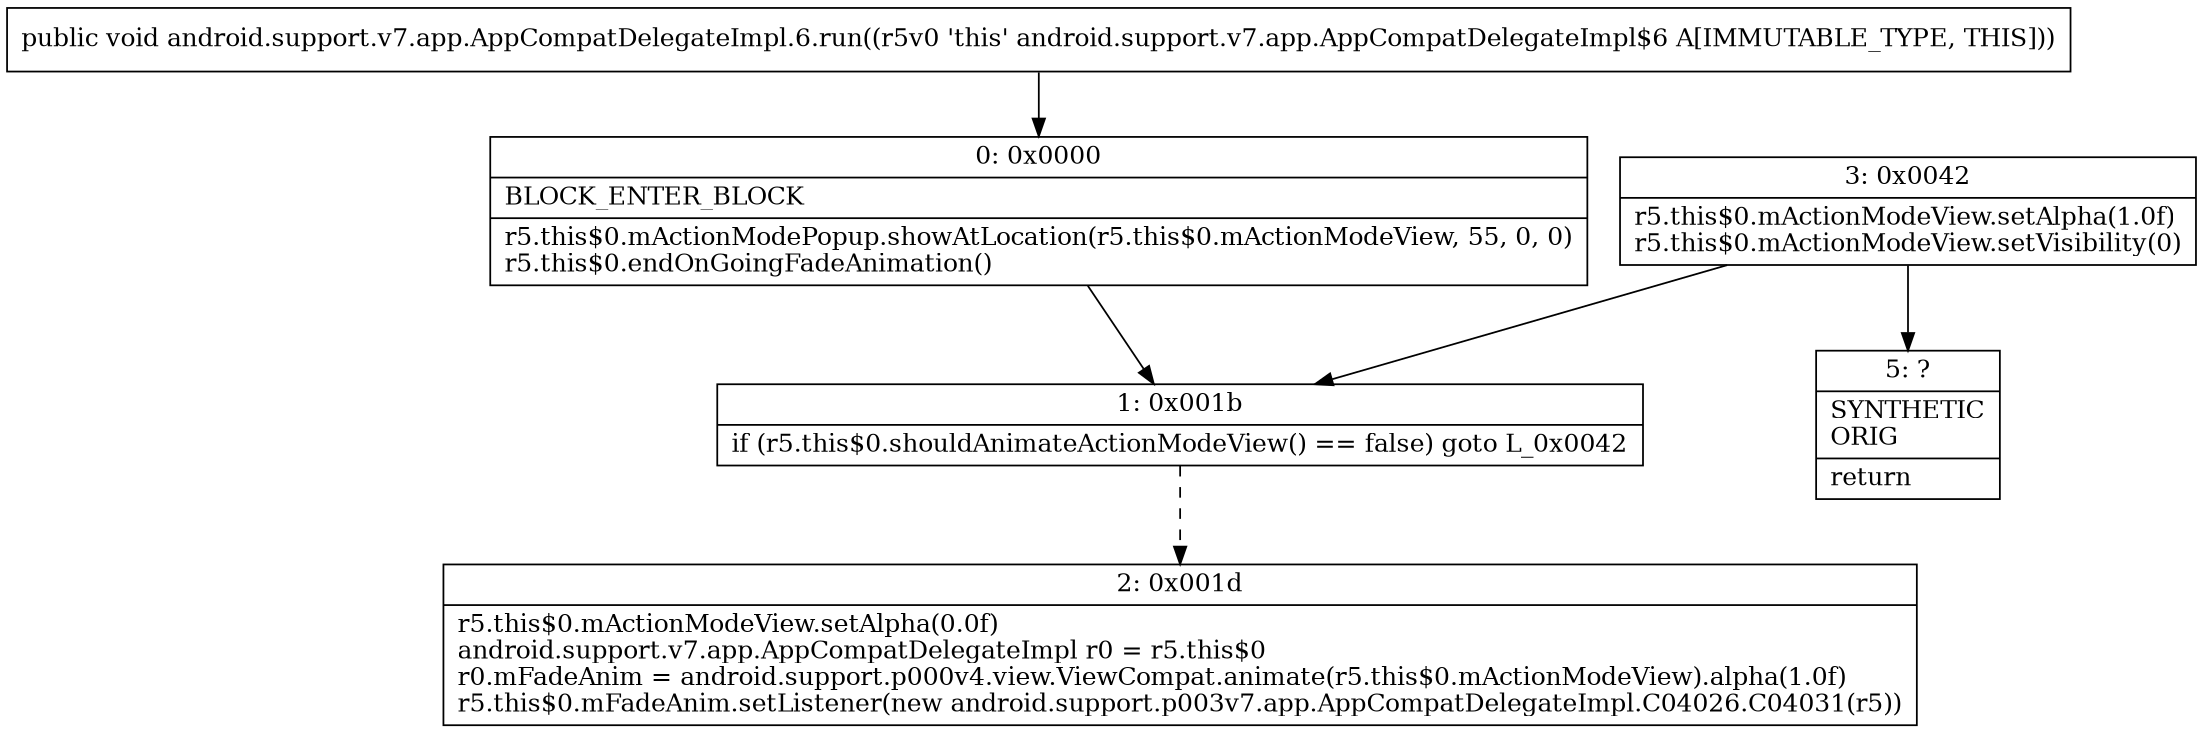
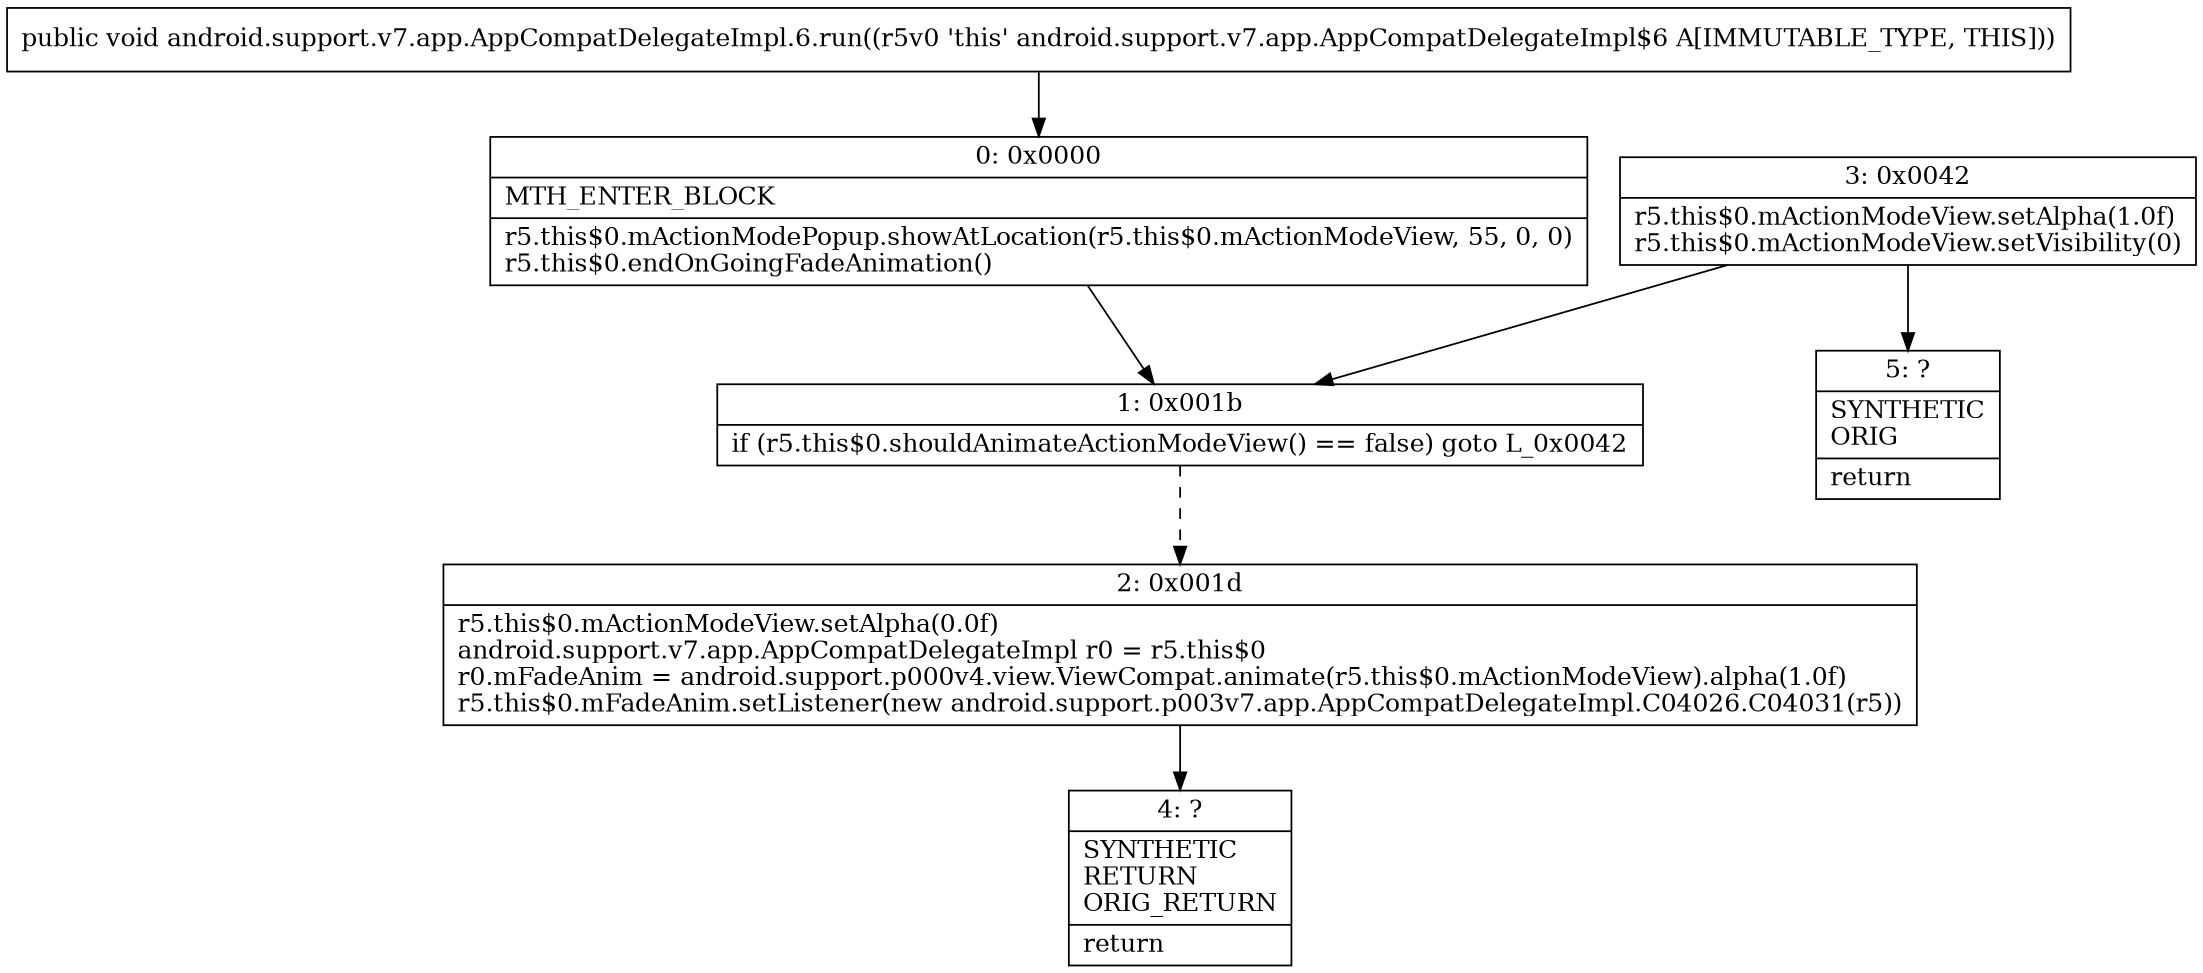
  digraph {
    node [shape=record]
-   n1 [label="{0\:\ 0x0000|BLOCK_ENTER_BLOCK\l|r5.this$0.mActionModePopup.showAtLocation(r5.this$0.mActionModeView, 55, 0, 0)\lr5.this$0.endOnGoingFadeAnimation()\l}"]
+   n1 [label="{0\:\ 0x0000|MTH_ENTER_BLOCK\l|r5.this$0.mActionModePopup.showAtLocation(r5.this$0.mActionModeView, 55, 0, 0)\lr5.this$0.endOnGoingFadeAnimation()\l}"]
    n2 [label="{1\:\ 0x001b|if (r5.this$0.shouldAnimateActionModeView() == false) goto L_0x0042\l}"]
    n3 [label="{2\:\ 0x001d|r5.this$0.mActionModeView.setAlpha(0.0f)\landroid.support.v7.app.AppCompatDelegateImpl r0 = r5.this$0\lr0.mFadeAnim = android.support.p000v4.view.ViewCompat.animate(r5.this$0.mActionModeView).alpha(1.0f)\lr5.this$0.mFadeAnim.setListener(new android.support.p003v7.app.AppCompatDelegateImpl.C04026.C04031(r5))\l}"]
+   n4 [label="{4\:\ ?|SYNTHETIC\lRETURN\lORIG_RETURN\l|return\l}"]
    n5 [label="{3\:\ 0x0042|r5.this$0.mActionModeView.setAlpha(1.0f)\lr5.this$0.mActionModeView.setVisibility(0)\l}"]
    n6 [label="{5\:\ ?|SYNTHETIC\lORIG\l|return\l}"]
    n7 [label="{public void android.support.v7.app.AppCompatDelegateImpl.6.run((r5v0 'this' android.support.v7.app.AppCompatDelegateImpl$6 A[IMMUTABLE_TYPE, THIS])) }"]
    n1 -> n2
    n2 -> n3 [style=dashed]
+   n3 -> n4
    n5 -> n2
    n5 -> n6
    n7 -> n1
  }
